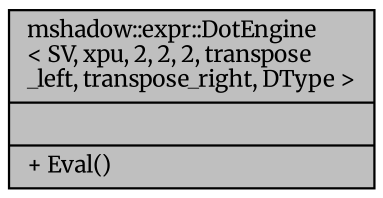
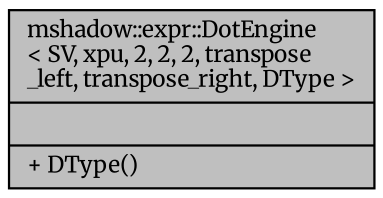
  digraph {
    fontname=Merriweather
-   n1 [color=black fillcolor=grey75 fontcolor=black fontname=Merriweather fontsize=10 height=0.2 label="{mshadow::expr::DotEngine\l\< SV, xpu, 2, 2, 2, transpose\l_left, transpose_right, DType \>\n||+ Eval()\l}" shape=record style=filled width=0.4]
+   n1 [color=black fillcolor=grey75 fontcolor=black fontname=Merriweather fontsize=10 height=0.2 label="{mshadow::expr::DotEngine\l\< SV, xpu, 2, 2, 2, transpose\l_left, transpose_right, DType \>\n||+ DType()\l}" shape=record style=filled width=0.4]
  }
